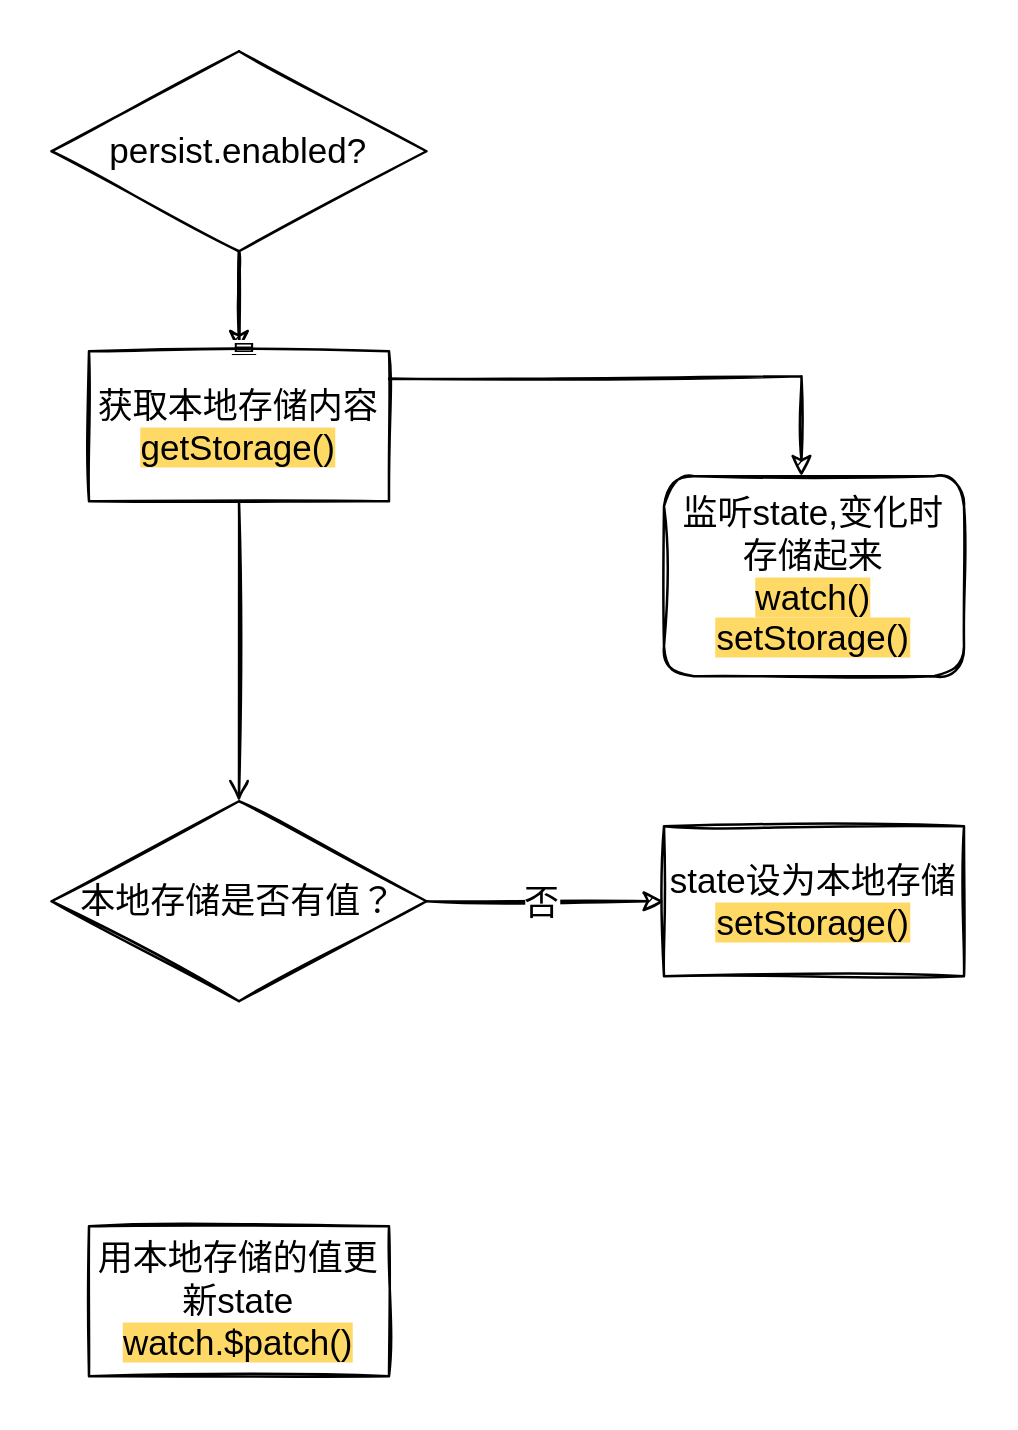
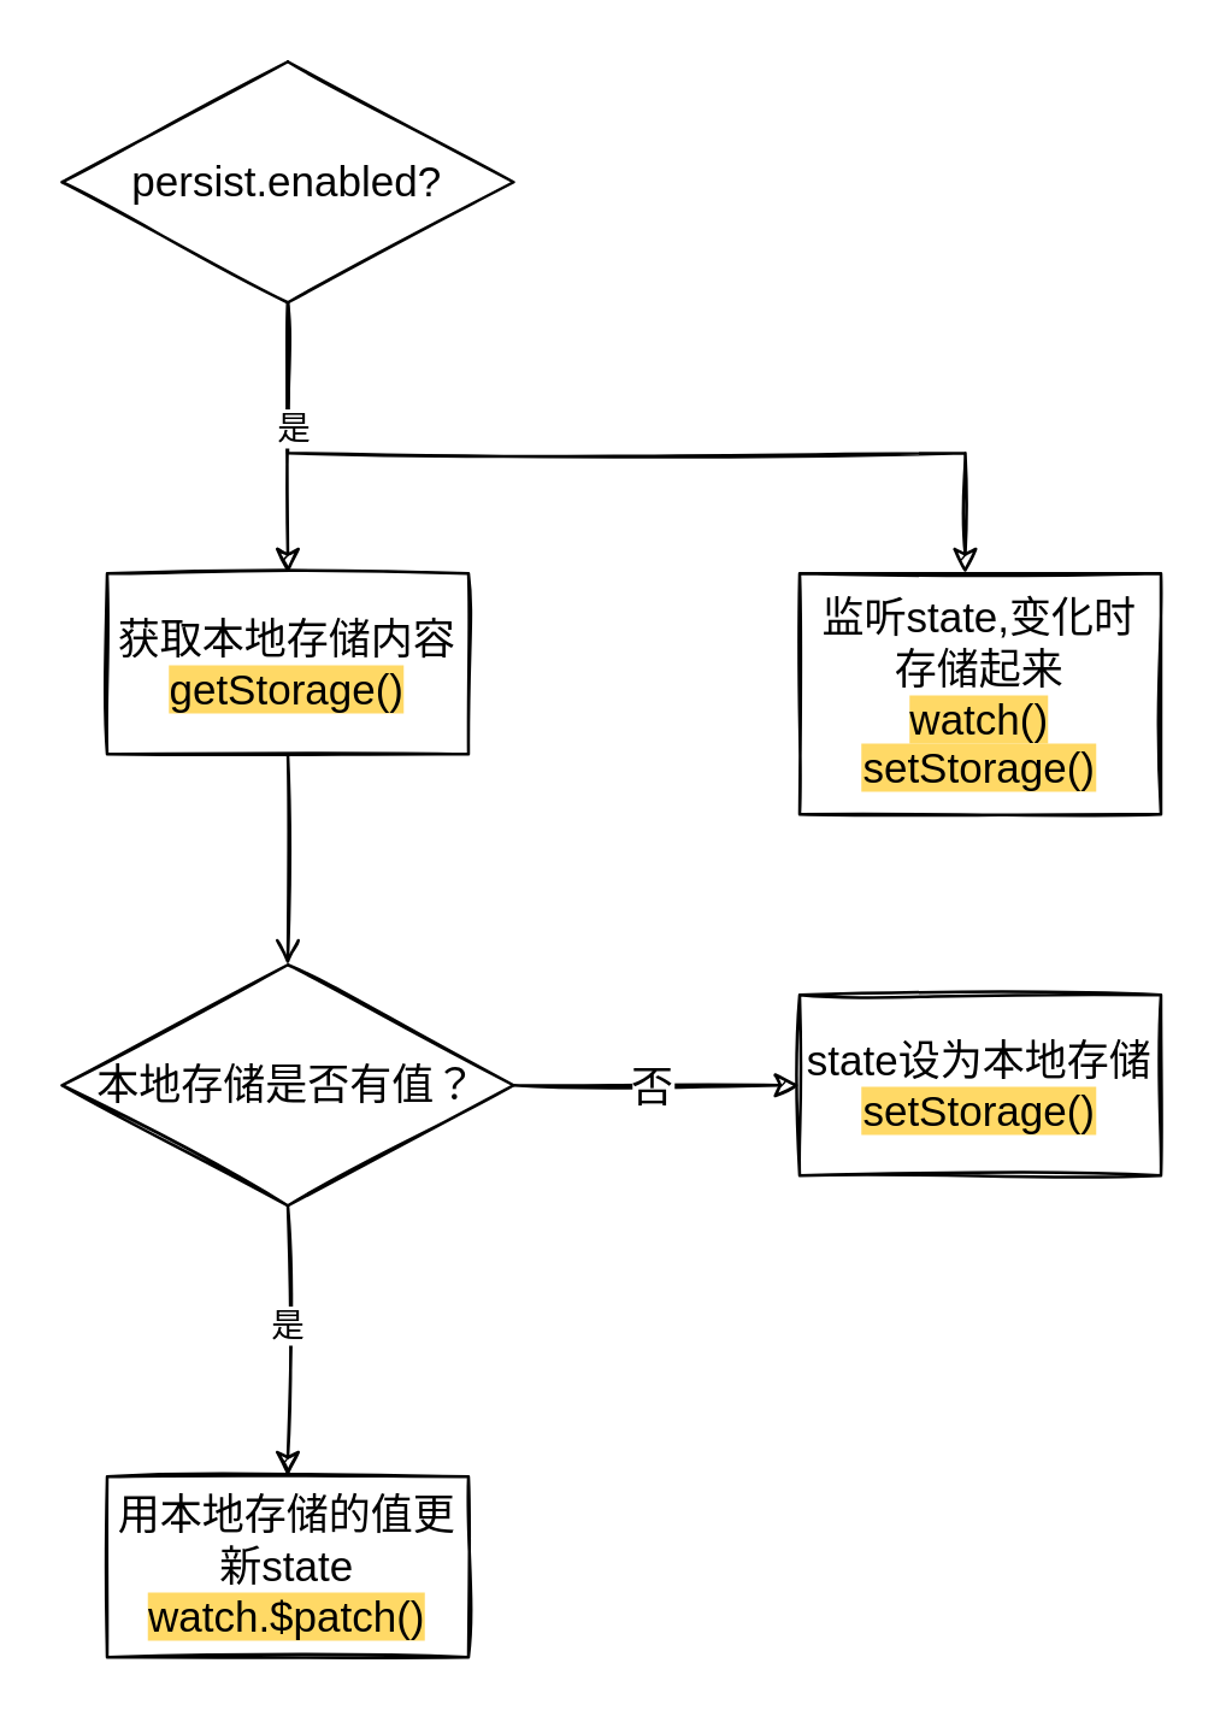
  <mxCell id="0" />
  <mxCell id="1" parent="0" />
  <mxCell id="2" value="" style="edgeStyle=orthogonalEdgeStyle;rounded=0;orthogonalLoop=1;jettySize=auto;html=1;sketch=1;" edge="1" parent="1" source="5" target="7"><mxGeometry relative="1" as="geometry" /></mxCell>
  <mxCell id="3" value="" style="edgeStyle=orthogonalEdgeStyle;rounded=0;sketch=1;orthogonalLoop=1;jettySize=auto;html=1;" edge="1" parent="1" source="5" target="8"><mxGeometry relative="1" as="geometry"><Array as="points"><mxPoint x="95" y="150" /><mxPoint x="320" y="150" /></Array></mxGeometry></mxCell>
  <mxCell id="4" value="是" style="edgeLabel;html=1;align=center;verticalAlign=middle;resizable=0;points=[];" vertex="1" connectable="0" parent="3"><mxGeometry x="-0.741" y="1" relative="1" as="geometry"><mxPoint as="offset" /></mxGeometry></mxCell>
  <mxCell id="5" value="&lt;font style=&quot;font-size: 14px;&quot;&gt;persist.enabled?&lt;/font&gt;" style="rhombus;whiteSpace=wrap;html=1;sketch=1;" vertex="1" parent="1"><mxGeometry x="20" y="20" width="150" height="80" as="geometry" /></mxCell>
  <mxCell id="6" value="" style="edgeStyle=orthogonalEdgeStyle;rounded=0;sketch=1;orthogonalLoop=1;jettySize=auto;html=1;endArrow=open;" edge="1" parent="1" source="7" target="13"><mxGeometry relative="1" as="geometry" /></mxCell>
- <mxCell id="7" value="&lt;font style=&quot;font-size: 14px;&quot;&gt;获取本地存储内容&lt;br&gt;&lt;span style=&quot;background-color: rgb(255, 217, 102);&quot;&gt;getStorage()&lt;/span&gt;&lt;/font&gt;" style="whiteSpace=wrap;html=1;sketch=1;shadow=0;" vertex="1" parent="1"><mxGeometry x="35" y="140" width="120" height="60" as="geometry" /></mxCell>
- <mxCell id="8" value="&lt;font style=&quot;font-size: 14px;&quot;&gt;监听state,变化时存储起来&lt;br&gt;&lt;span style=&quot;background-color: rgb(255, 217, 102);&quot;&gt;watch()&lt;/span&gt;&lt;br&gt;&lt;span style=&quot;background-color: rgb(255, 217, 102);&quot;&gt;setStorage()&lt;/span&gt;&lt;br&gt;&lt;/font&gt;" style="whiteSpace=wrap;html=1;sketch=1;rounded=1;" vertex="1" parent="1"><mxGeometry x="265" y="190" width="120" height="80" as="geometry" /></mxCell>
+ <mxCell id="7" value="&lt;font style=&quot;font-size: 14px;&quot;&gt;获取本地存储内容&lt;br&gt;&lt;span style=&quot;background-color: rgb(255, 217, 102);&quot;&gt;getStorage()&lt;/span&gt;&lt;/font&gt;" style="whiteSpace=wrap;html=1;sketch=1;shadow=0;" vertex="1" parent="1"><mxGeometry x="35" y="190" width="120" height="60" as="geometry" /></mxCell>
+ <mxCell id="8" value="&lt;font style=&quot;font-size: 14px;&quot;&gt;监听state,变化时存储起来&lt;br&gt;&lt;span style=&quot;background-color: rgb(255, 217, 102);&quot;&gt;watch()&lt;/span&gt;&lt;br&gt;&lt;span style=&quot;background-color: rgb(255, 217, 102);&quot;&gt;setStorage()&lt;/span&gt;&lt;br&gt;&lt;/font&gt;" style="whiteSpace=wrap;html=1;sketch=1;" vertex="1" parent="1"><mxGeometry x="265" y="190" width="120" height="80" as="geometry" /></mxCell>
+ <mxCell id="9" value="" style="edgeStyle=orthogonalEdgeStyle;rounded=0;sketch=1;orthogonalLoop=1;jettySize=auto;html=1;" edge="1" parent="1" source="13" target="14"><mxGeometry relative="1" as="geometry" /></mxCell>
+ <mxCell id="10" value="是" style="edgeLabel;html=1;align=center;verticalAlign=middle;resizable=0;points=[];" vertex="1" connectable="0" parent="9"><mxGeometry x="-0.137" y="-1" relative="1" as="geometry"><mxPoint as="offset" /></mxGeometry></mxCell>
  <mxCell id="11" value="" style="edgeStyle=orthogonalEdgeStyle;rounded=0;sketch=1;orthogonalLoop=1;jettySize=auto;html=1;" edge="1" parent="1" source="13" target="15"><mxGeometry relative="1" as="geometry" /></mxCell>
  <mxCell id="12" value="否" style="edgeLabel;html=1;align=center;verticalAlign=middle;resizable=0;points=[];fontSize=14;" vertex="1" connectable="0" parent="11"><mxGeometry x="-0.059" relative="1" as="geometry"><mxPoint as="offset" /></mxGeometry></mxCell>
  <mxCell id="13" value="&lt;font style=&quot;font-size: 14px;&quot;&gt;本地存储是否有值？&lt;/font&gt;" style="rhombus;whiteSpace=wrap;html=1;sketch=1;shadow=0;" vertex="1" parent="1"><mxGeometry x="20" y="320" width="150" height="80" as="geometry" /></mxCell>
  <mxCell id="14" value="&lt;font style=&quot;font-size: 14px;&quot;&gt;用本地存储的值更新state&lt;br&gt;&lt;span style=&quot;background-color: rgb(255, 217, 102);&quot;&gt;watch.$patch()&lt;/span&gt;&lt;/font&gt;" style="whiteSpace=wrap;html=1;sketch=1;shadow=0;" vertex="1" parent="1"><mxGeometry x="35" y="490" width="120" height="60" as="geometry" /></mxCell>
  <mxCell id="15" value="&lt;font style=&quot;font-size: 14px;&quot;&gt;state设为本地存储&lt;br&gt;&lt;span style=&quot;background-color: rgb(255, 217, 102);&quot;&gt;setStorage()&lt;/span&gt;&lt;/font&gt;" style="whiteSpace=wrap;html=1;sketch=1;shadow=0;" vertex="1" parent="1"><mxGeometry x="265" y="330" width="120" height="60" as="geometry" /></mxCell>
